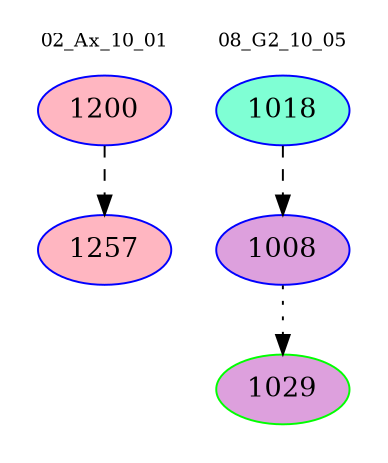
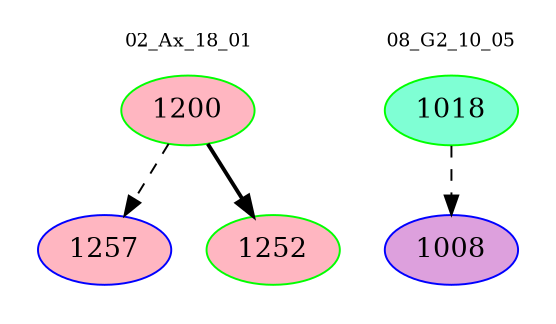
  digraph {
    node [color=blue fillcolor=lightpink style=filled]
    edge [color=black style=dashed]
    n1 [label=1257]
-   n2 [label=1200]
-   n4 [fillcolor=aquamarine label=1018]
+   n2 [color=green label=1200]
+   n3 [color=green label=1252]
+   n4 [color=green fillcolor=aquamarine label=1018]
    n5 [fillcolor=plum label=1008]
-   n6 [color=green fillcolor=plum label=1029]
    subgraph cluster_1 {
      color=white
      fontsize=10
-     label="02_Ax_10_01"
+     label="02_Ax_18_01"
      n1
      n2
+     n3
    }
    subgraph cluster_2 {
      color=white
      fontsize=10
      label="08_G2_10_05"
      n4
      n5
-     n6
    }
    n2 -> n1
+   n2 -> n3 [style=bold]
    n4 -> n5
-   n5 -> n6 [style=dotted]
  }
